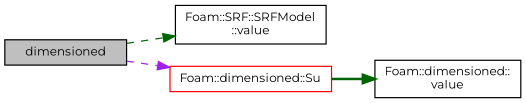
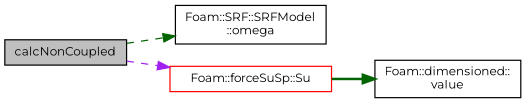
  digraph {
    fontname=Montserrat
    rankdir=LR
    node [color=black fontname=Montserrat fontsize=10 shape=record]
    edge [color=darkgreen fontname=Montserrat fontsize=10 labelfontname=Helvetica labelfontsize=10 style=dashed]
-   n1 [fillcolor=grey75 fontcolor=black height=0.2 label=dimensioned style=filled width=0.4]
-   n2 [height=0.2 label="Foam::SRF::SRFModel\l::value" width=0.4]
-   n3 [color=red height=0.2 label="Foam::dimensioned::Su" width=0.4]
+   n1 [fillcolor=grey75 fontcolor=black height=0.2 label=calcNonCoupled style=filled width=0.4]
+   n2 [height=0.2 label="Foam::SRF::SRFModel\l::omega" width=0.4]
+   n3 [color=red height=0.2 label="Foam::forceSuSp::Su" width=0.4]
    n4 [height=0.2 label="Foam::dimensioned::\lvalue" width=0.4]
    n1 -> n2
    n1 -> n3 [color=purple]
    n3 -> n4 [style=bold]
  }
